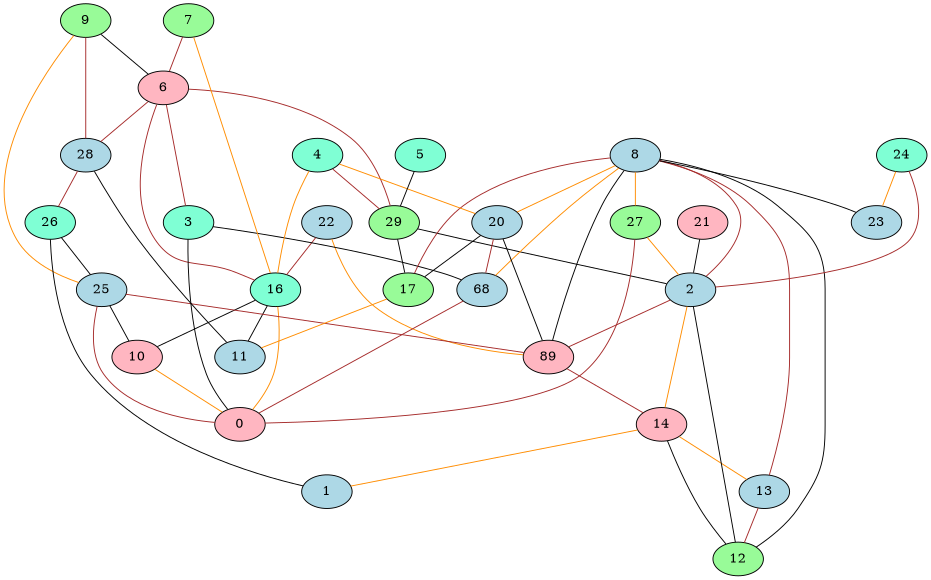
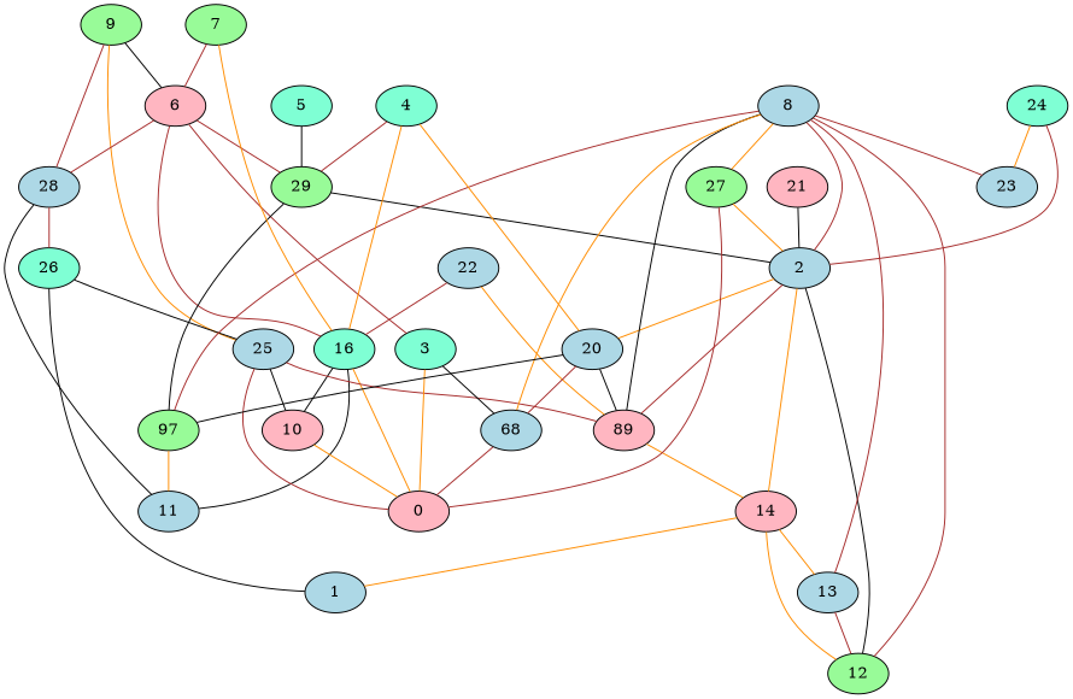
  digraph {
    node [fillcolor=lightblue style=filled]
    edge [color=brown dir=none]
    22
    16 [fillcolor=aquamarine]
    n3 [fillcolor=lightpink label=89]
    0 [fillcolor=lightpink]
    11
    10 [fillcolor=lightpink]
    9 [fillcolor=palegreen]
    25
    6 [fillcolor=lightpink]
    28
    26 [fillcolor=aquamarine]
    1
    14 [fillcolor=lightpink]
    12 [fillcolor=palegreen]
    13
    29 [fillcolor=palegreen]
-   17 [fillcolor=palegreen]
+   17 [fillcolor=palegreen label=97]
    2
    23
    21 [fillcolor=lightpink]
    3 [fillcolor=aquamarine]
    n22 [label=68]
    8
    20
    27 [fillcolor=palegreen]
    24 [fillcolor=aquamarine]
    7 [fillcolor=palegreen]
    4 [fillcolor=aquamarine]
    5 [fillcolor=aquamarine]
    subgraph sub_1 {
      22
      16
      n3
      0
      11
      10
      9
      25
      6
      28
      26
      1
      14
      12
      13
      29
      17
      2
      23
      21
      3
      n22
      8
      20
      27
      24
      7
      4
      5
    }
    22 -> 16
    22 -> n3 [color=darkorange]
    16 -> 0 [color=darkorange]
    16 -> 11 [color=black]
    16 -> 10 [color=black]
-   n3 -> 14
+   n3 -> 14 [color=darkorange]
    10 -> 0 [color=darkorange]
    9 -> 25 [color=darkorange]
    9 -> 6 [color=black]
    9 -> 28
    25 -> n3
    25 -> 0
    25 -> 10 [color=black]
    6 -> 16
    6 -> 28
    6 -> 29
    6 -> 3
    28 -> 11 [color=black]
    28 -> 26
    26 -> 25 [color=black]
    26 -> 1 [color=black]
    14 -> 1 [color=darkorange]
-   14 -> 12 [color=black]
+   14 -> 12 [color=darkorange]
    14 -> 13 [color=darkorange]
    13 -> 12
    29 -> 17 [color=black]
    29 -> 2 [color=black]
    17 -> 11 [color=darkorange]
    2 -> n3
    2 -> 14 [color=darkorange]
    2 -> 12 [color=black]
    21 -> 2 [color=black]
-   3 -> 0 [color=black]
+   3 -> 0 [color=darkorange]
    3 -> n22 [color=black]
    n22 -> 0
    8 -> n3 [color=black]
-   8 -> 12 [color=black]
+   8 -> 12
    8 -> 13
    8 -> 17
    8 -> 2
-   8 -> 23 [color=black]
+   8 -> 23
    8 -> n22 [color=darkorange]
-   8 -> 20 [color=darkorange]
+   2 -> 20 [color=darkorange]
    8 -> 27 [color=darkorange]
    20 -> n3 [color=black]
    20 -> 17 [color=black]
    20 -> n22
    27 -> 0
    27 -> 2 [color=darkorange]
    24 -> 2
    24 -> 23 [color=darkorange]
    7 -> 16 [color=darkorange]
    7 -> 6
    4 -> 16 [color=darkorange]
    4 -> 29
    4 -> 20 [color=darkorange]
    5 -> 29 [color=black]
  }
